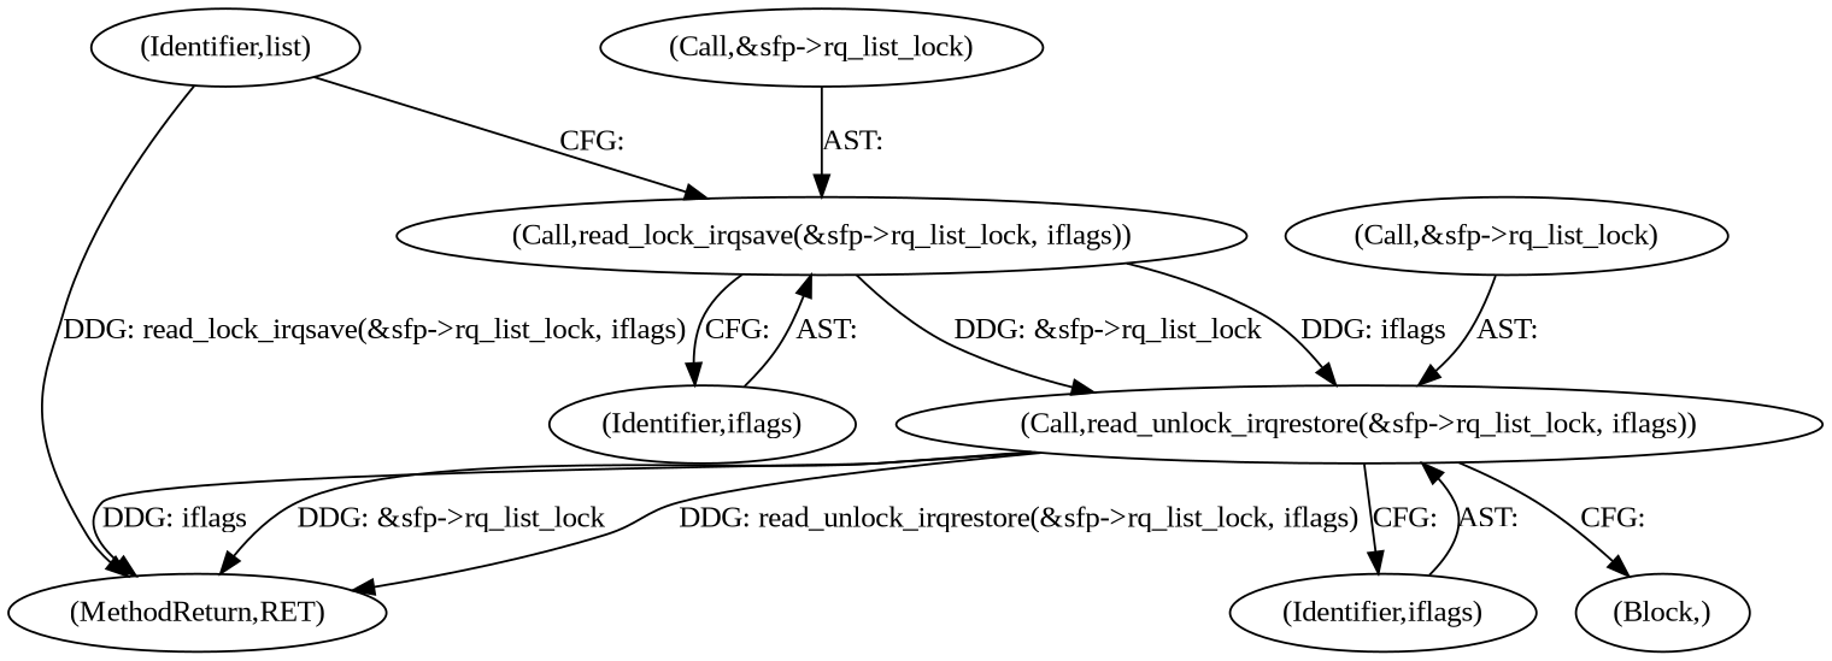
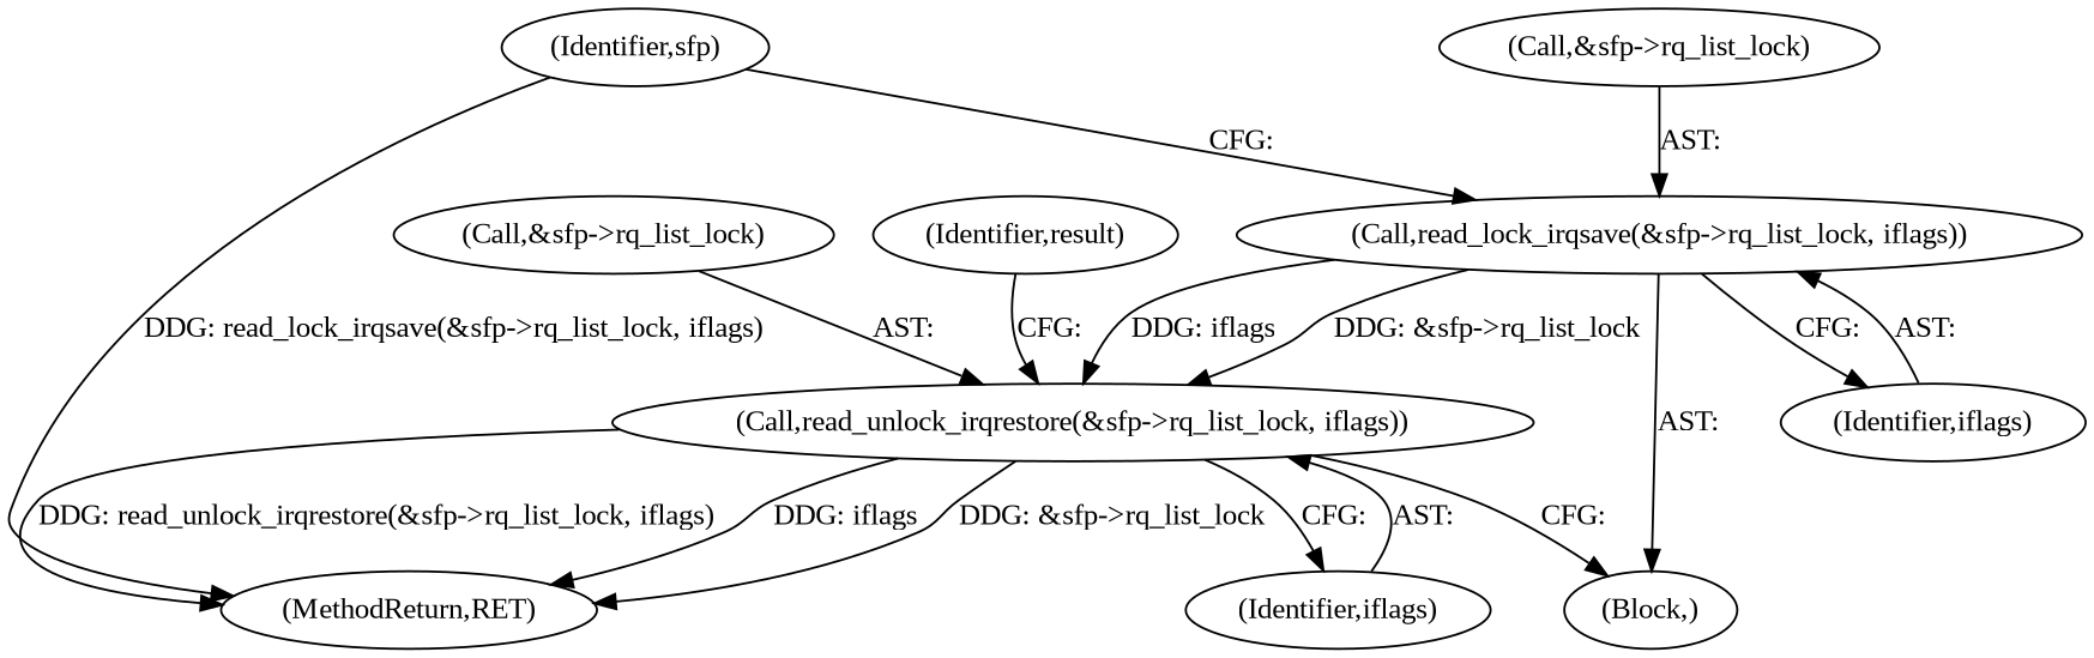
  digraph {
    fontname="Liberation Serif"
    node [fontname="Liberation Serif"]
    edge [fontname="Liberation Serif"]
    n1 [label="(Call,read_lock_irqsave(&sfp->rq_list_lock, iflags))"]
    n2 [label="(Call,read_unlock_irqrestore(&sfp->rq_list_lock, iflags))"]
    n3 [label="(Block,)"]
    n4 [label="(Identifier,iflags)"]
    n5 [label="(MethodReturn,RET)"]
    n6 [label="(Identifier,iflags)"]
-   n7 [label="(Identifier,list)"]
+   n7 [label="(Identifier,sfp)"]
    n8 [label="(Call,&sfp->rq_list_lock)"]
    n9 [label="(Call,&sfp->rq_list_lock)"]
+   n10 [label="(Identifier,result)"]
    n1 -> n2 [label="DDG: &sfp->rq_list_lock"]
    n1 -> n2 [label="DDG: iflags"]
+   n1 -> n3 [label="AST: "]
    n1 -> n4 [label="CFG: "]
    n2 -> n3 [label="CFG: "]
    n2 -> n5 [label="DDG: iflags"]
    n2 -> n5 [label="DDG: &sfp->rq_list_lock"]
    n2 -> n5 [label="DDG: read_unlock_irqrestore(&sfp->rq_list_lock, iflags)"]
    n2 -> n6 [label="CFG: "]
    n4 -> n1 [label="AST: "]
    n6 -> n2 [label="AST: "]
    n7 -> n1 [label="CFG: "]
    n7 -> n5 [label="DDG: read_lock_irqsave(&sfp->rq_list_lock, iflags)"]
    n8 -> n1 [label="AST: "]
    n9 -> n2 [label="AST: "]
+   n10 -> n2 [label="CFG: "]
  }
